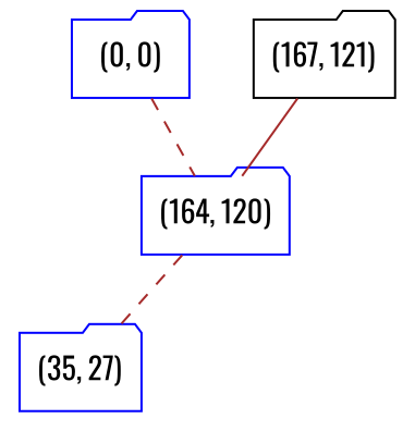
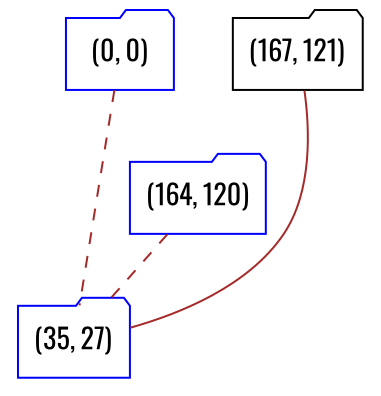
  graph {
    fontname=Oswald
    node [color=blue fontname=Oswald shape=folder]
    edge [color=brown fontname=Oswald style=dashed weight=1]
    "(0, 0)"
    "(35, 27)"
    "(167, 121)" [color=black]
    "(164, 120)"
-   "(0, 0)" -- "(164, 120)" [weight=4]
-   "(167, 121)" -- "(164, 120)" [style=solid]
+   "(0, 0)" -- "(35, 27)" [weight=4]
+   "(167, 121)" -- "(35, 27)" [style=solid]
    "(164, 120)" -- "(35, 27)"
  }
